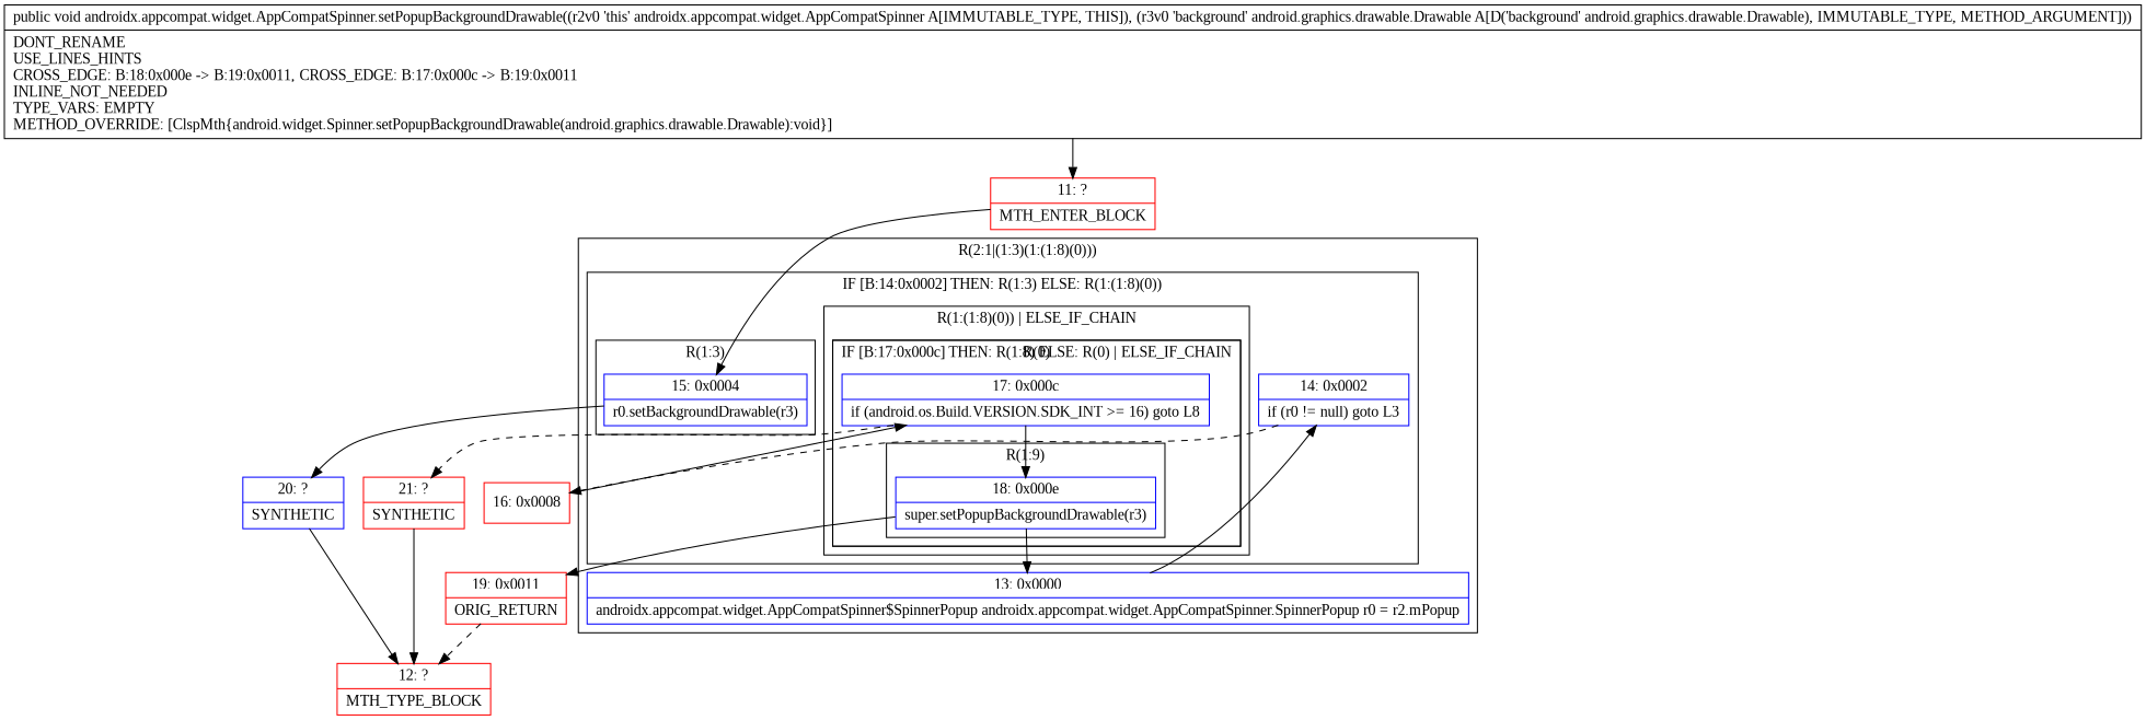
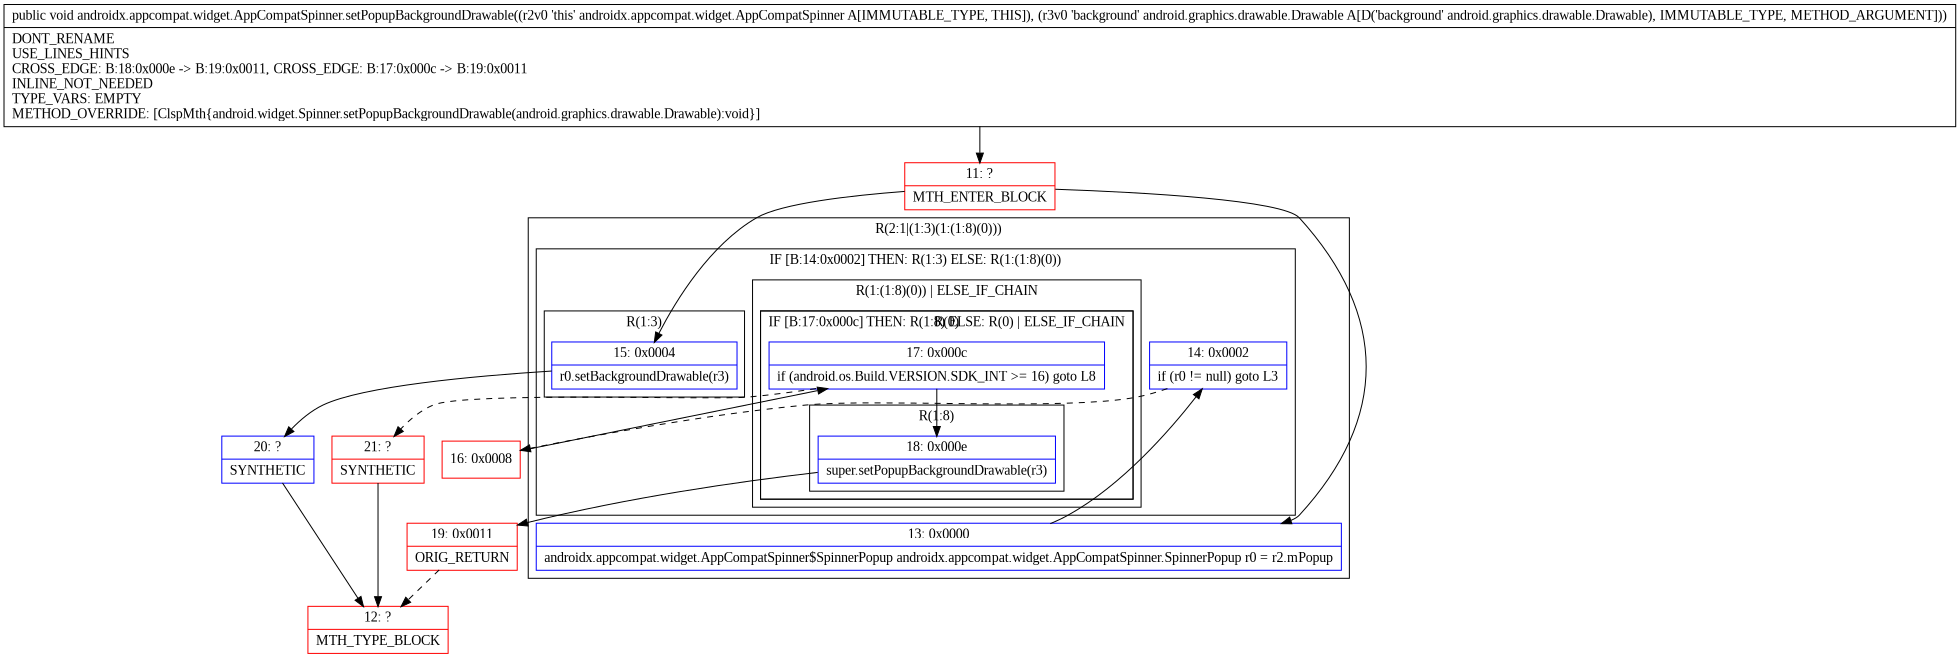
  digraph {
    fontname="Liberation Serif"
    node [color=blue fontname="Liberation Serif" shape=record]
    edge [fontname="Liberation Serif"]
    n1 [label="{15\:\ 0x0004|r0.setBackgroundDrawable(r3)\l}"]
    n2 [label="{18\:\ 0x000e|super.setPopupBackgroundDrawable(r3)\l}"]
    n3 [label="{17\:\ 0x000c|if (android.os.Build.VERSION.SDK_INT \>= 16) goto L8\l}"]
    n4 [label="{14\:\ 0x0002|if (r0 != null) goto L3\l}"]
    n5 [label="{13\:\ 0x0000|androidx.appcompat.widget.AppCompatSpinner$SpinnerPopup androidx.appcompat.widget.AppCompatSpinner.SpinnerPopup r0 = r2.mPopup\l}"]
    n6 [label="{20\:\ ?|SYNTHETIC\l}"]
    n7 [color=red label="{19\:\ 0x0011|ORIG_RETURN\l}"]
    n8 [color=red label="{21\:\ ?|SYNTHETIC\l}"]
    n9 [color=red label="{16\:\ 0x0008}"]
    n10 [color=red label="{12\:\ ?|MTH_TYPE_BLOCK\l}"]
    n11 [color=red label="{11\:\ ?|MTH_ENTER_BLOCK\l}"]
    n12 [label="{public void androidx.appcompat.widget.AppCompatSpinner.setPopupBackgroundDrawable((r2v0 'this' androidx.appcompat.widget.AppCompatSpinner A[IMMUTABLE_TYPE, THIS]), (r3v0 'background' android.graphics.drawable.Drawable A[D('background' android.graphics.drawable.Drawable), IMMUTABLE_TYPE, METHOD_ARGUMENT]))  | DONT_RENAME\lUSE_LINES_HINTS\lCROSS_EDGE: B:18:0x000e \-\> B:19:0x0011, CROSS_EDGE: B:17:0x000c \-\> B:19:0x0011\lINLINE_NOT_NEEDED\lTYPE_VARS: EMPTY\lMETHOD_OVERRIDE: [ClspMth\{android.widget.Spinner.setPopupBackgroundDrawable(android.graphics.drawable.Drawable):void\}]\l}" color=""]
    subgraph cluster_1 {
      label="R(2:1|(1:3)(1:(1:8)(0)))"
      n5
      subgraph cluster_2 {
        label="IF [B:14:0x0002] THEN: R(1:3) ELSE: R(1:(1:8)(0))"
        n4
        subgraph cluster_3 {
          label="R(1:3)"
          n1
        }
        subgraph cluster_4 {
          label="R(1:(1:8)(0)) | ELSE_IF_CHAIN\l"
          subgraph cluster_5 {
            label="IF [B:17:0x000c] THEN: R(1:8) ELSE: R(0) | ELSE_IF_CHAIN\l"
            n3
            subgraph cluster_6 {
-             label="R(1:9)"
+             label="R(1:8)"
              n2
            }
            subgraph cluster_7 {
              label="R(0)"
            }
          }
        }
      }
    }
    n1 -> n6
    n2 -> n7
    n3 -> n2
    n3 -> n8 [style=dashed]
    n4 -> n9 [style=dashed]
    n5 -> n4
    n6 -> n10
    n7 -> n10 [style=dashed]
    n8 -> n10
    n9 -> n3
    n11 -> n1
-   n2 -> n5
+   n11 -> n5
    n12 -> n11
  }
